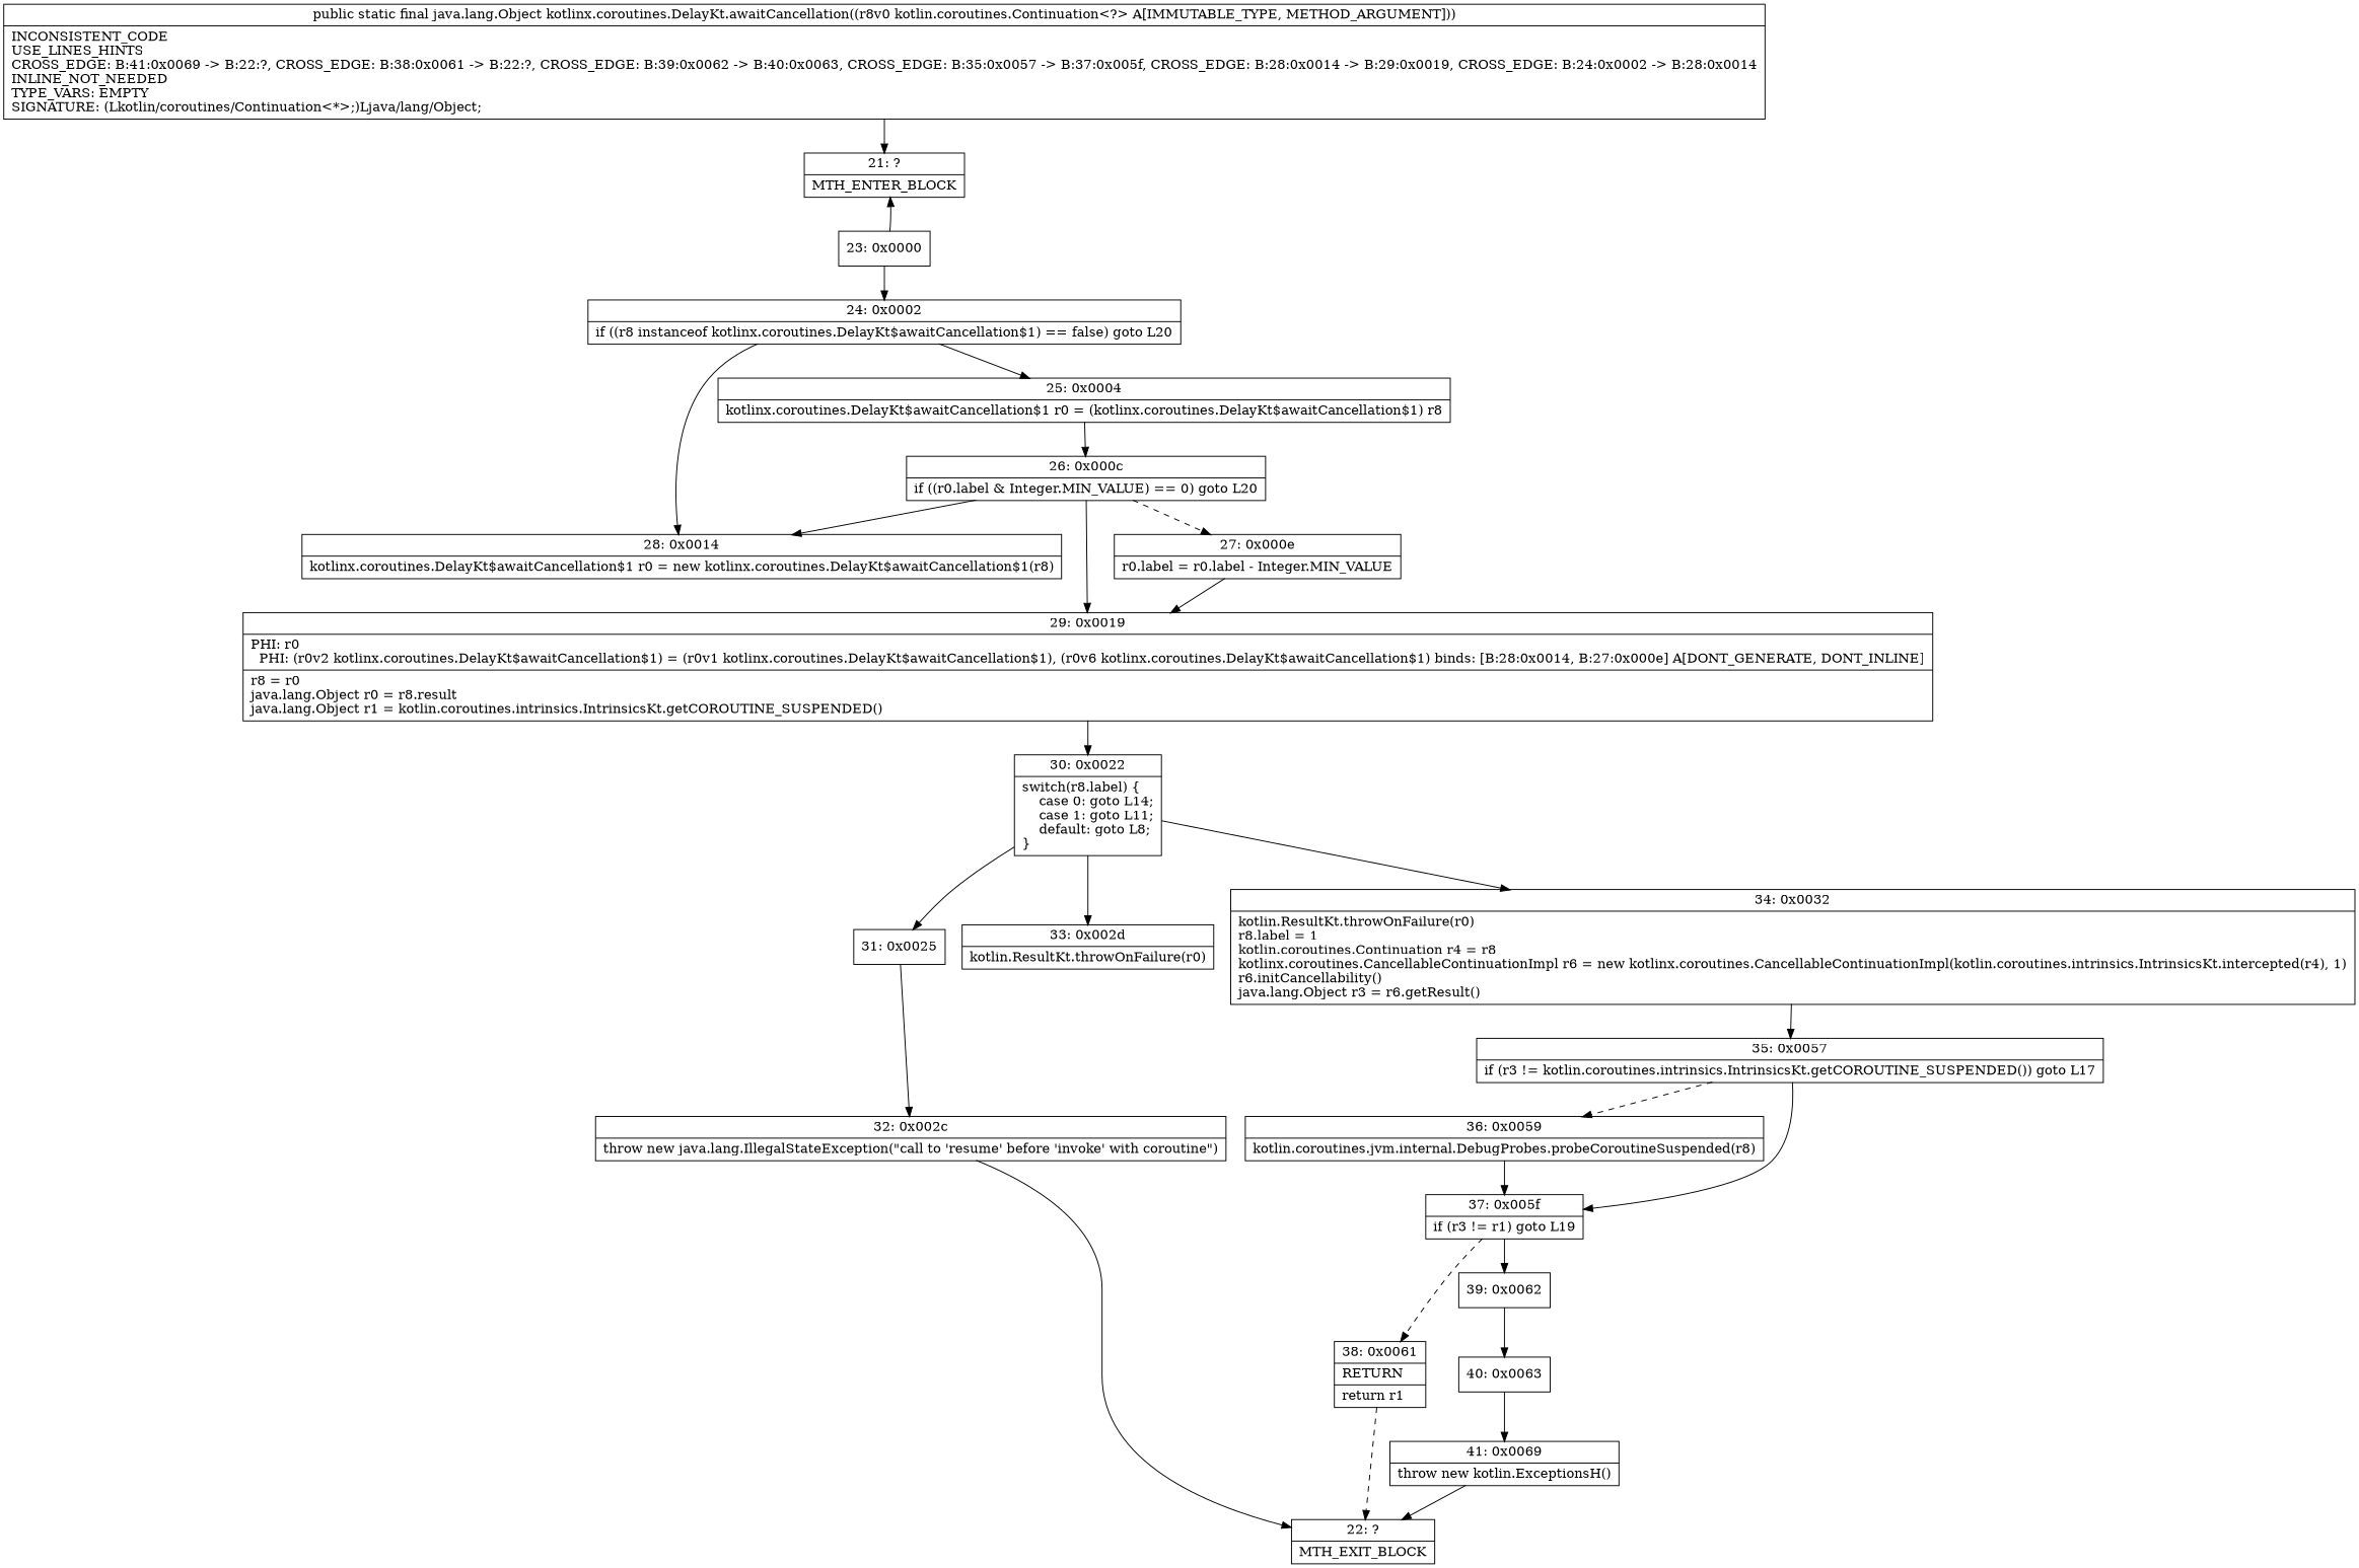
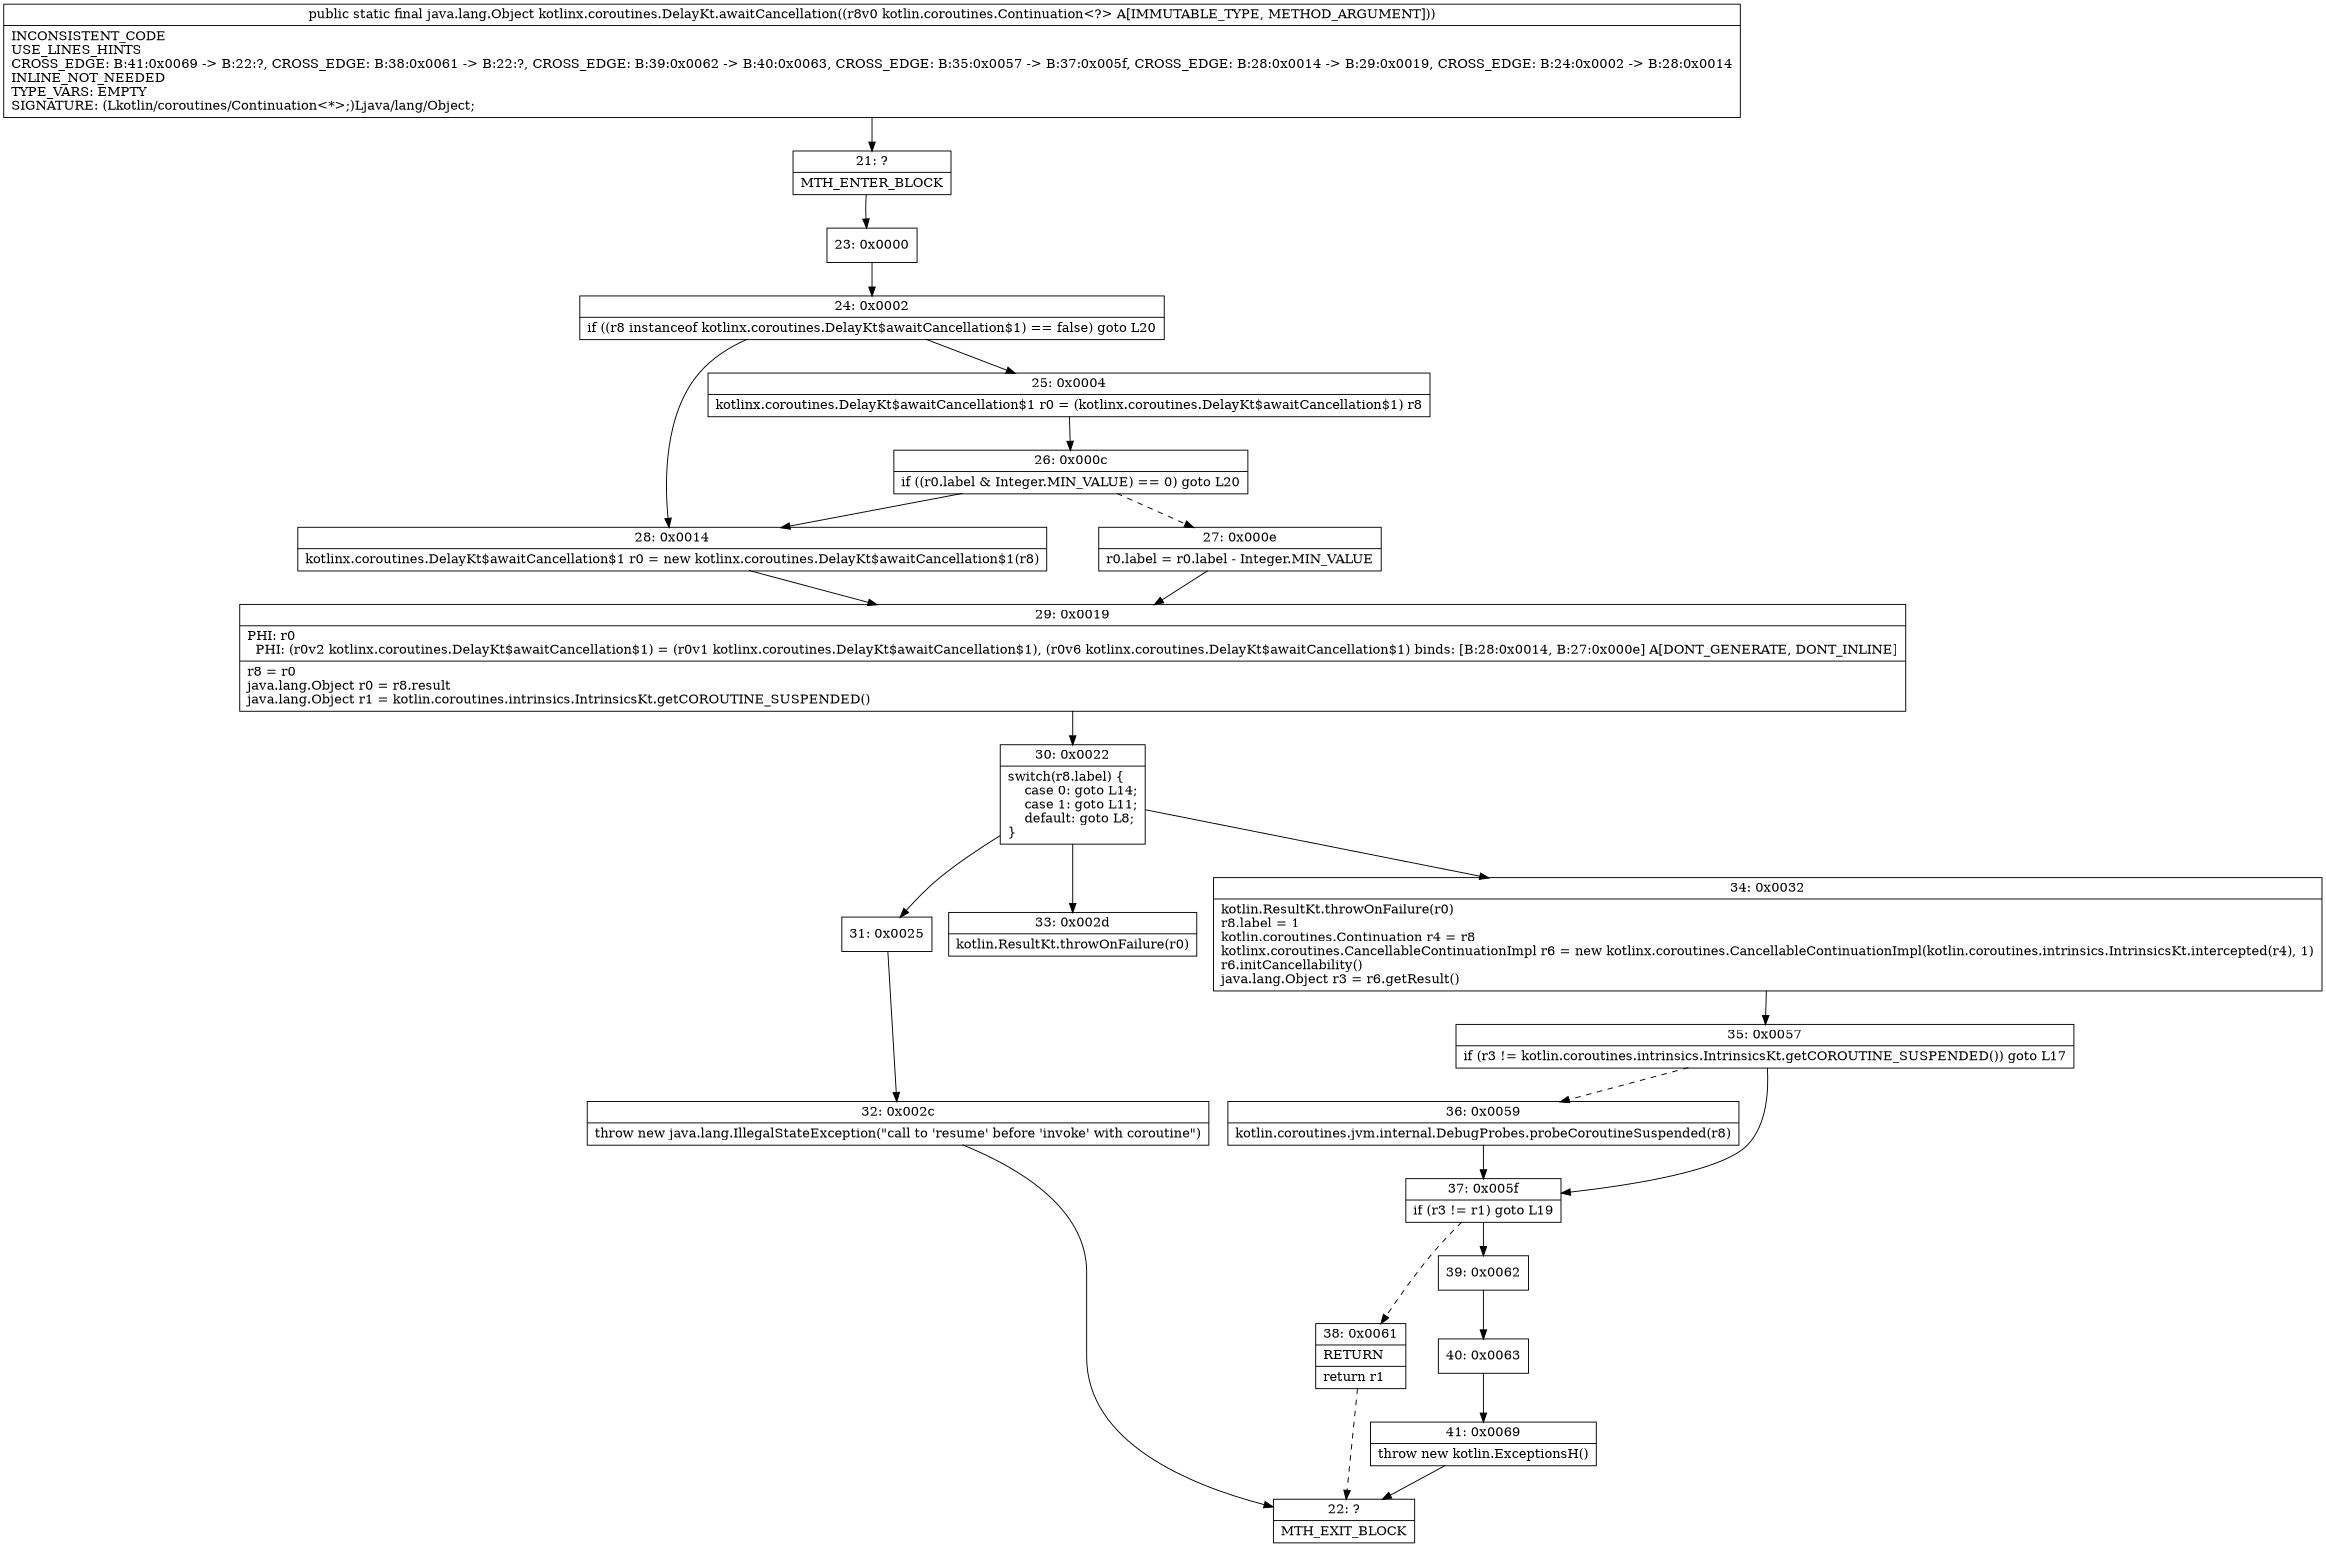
  digraph {
    node [shape=record]
    n1 [label="{21\:\ ?|MTH_ENTER_BLOCK\l}"]
    n2 [label="{23\:\ 0x0000}"]
    n3 [label="{24\:\ 0x0002|if ((r8 instanceof kotlinx.coroutines.DelayKt$awaitCancellation$1) == false) goto L20\l}"]
    n4 [label="{25\:\ 0x0004|kotlinx.coroutines.DelayKt$awaitCancellation$1 r0 = (kotlinx.coroutines.DelayKt$awaitCancellation$1) r8\l}"]
    n5 [label="{28\:\ 0x0014|kotlinx.coroutines.DelayKt$awaitCancellation$1 r0 = new kotlinx.coroutines.DelayKt$awaitCancellation$1(r8)\l}"]
    n6 [label="{26\:\ 0x000c|if ((r0.label & Integer.MIN_VALUE) == 0) goto L20\l}"]
    n7 [label="{29\:\ 0x0019|PHI: r0 \l  PHI: (r0v2 kotlinx.coroutines.DelayKt$awaitCancellation$1) = (r0v1 kotlinx.coroutines.DelayKt$awaitCancellation$1), (r0v6 kotlinx.coroutines.DelayKt$awaitCancellation$1) binds: [B:28:0x0014, B:27:0x000e] A[DONT_GENERATE, DONT_INLINE]\l|r8 = r0\ljava.lang.Object r0 = r8.result\ljava.lang.Object r1 = kotlin.coroutines.intrinsics.IntrinsicsKt.getCOROUTINE_SUSPENDED()\l}"]
    n8 [label="{27\:\ 0x000e|r0.label = r0.label \- Integer.MIN_VALUE\l}"]
    n9 [label="{30\:\ 0x0022|switch(r8.label) \{\l    case 0: goto L14;\l    case 1: goto L11;\l    default: goto L8;\l\}\l}"]
    n10 [label="{31\:\ 0x0025}"]
    n11 [label="{33\:\ 0x002d|kotlin.ResultKt.throwOnFailure(r0)\l}"]
    n12 [label="{34\:\ 0x0032|kotlin.ResultKt.throwOnFailure(r0)\lr8.label = 1\lkotlin.coroutines.Continuation r4 = r8\lkotlinx.coroutines.CancellableContinuationImpl r6 = new kotlinx.coroutines.CancellableContinuationImpl(kotlin.coroutines.intrinsics.IntrinsicsKt.intercepted(r4), 1)\lr6.initCancellability()\ljava.lang.Object r3 = r6.getResult()\l}"]
    n13 [label="{32\:\ 0x002c|throw new java.lang.IllegalStateException(\"call to 'resume' before 'invoke' with coroutine\")\l}"]
    n14 [label="{35\:\ 0x0057|if (r3 != kotlin.coroutines.intrinsics.IntrinsicsKt.getCOROUTINE_SUSPENDED()) goto L17\l}"]
    n15 [label="{22\:\ ?|MTH_EXIT_BLOCK\l}"]
    n16 [label="{40\:\ 0x0063}"]
    n17 [label="{41\:\ 0x0069|throw new kotlin.ExceptionsH()\l}"]
    n18 [label="{36\:\ 0x0059|kotlin.coroutines.jvm.internal.DebugProbes.probeCoroutineSuspended(r8)\l}"]
    n19 [label="{37\:\ 0x005f|if (r3 != r1) goto L19\l}"]
    n20 [label="{38\:\ 0x0061|RETURN\l|return r1\l}"]
    n21 [label="{39\:\ 0x0062}"]
    n22 [label="{public static final java.lang.Object kotlinx.coroutines.DelayKt.awaitCancellation((r8v0 kotlin.coroutines.Continuation\<?\> A[IMMUTABLE_TYPE, METHOD_ARGUMENT]))  | INCONSISTENT_CODE\lUSE_LINES_HINTS\lCROSS_EDGE: B:41:0x0069 \-\> B:22:?, CROSS_EDGE: B:38:0x0061 \-\> B:22:?, CROSS_EDGE: B:39:0x0062 \-\> B:40:0x0063, CROSS_EDGE: B:35:0x0057 \-\> B:37:0x005f, CROSS_EDGE: B:28:0x0014 \-\> B:29:0x0019, CROSS_EDGE: B:24:0x0002 \-\> B:28:0x0014\lINLINE_NOT_NEEDED\lTYPE_VARS: EMPTY\lSIGNATURE: (Lkotlin\/coroutines\/Continuation\<*\>;)Ljava\/lang\/Object;\l}"]
-   n2 -> n1
+   n1 -> n2
    n2 -> n3
    n3 -> n4 [style=solid]
    n3 -> n5
    n4 -> n6
-   n6 -> n7
+   n5 -> n7
    n6 -> n5
    n6 -> n8 [style=dashed]
    n7 -> n9
    n8 -> n7
    n9 -> n10
    n9 -> n11
    n9 -> n12
    n10 -> n13
    n12 -> n14
    n13 -> n15
    n14 -> n18 [style=dashed]
    n14 -> n19
    n16 -> n17
    n17 -> n15
    n18 -> n19
    n19 -> n20 [style=dashed]
    n19 -> n21
    n20 -> n15 [style=dashed]
    n21 -> n16
    n22 -> n1
  }
